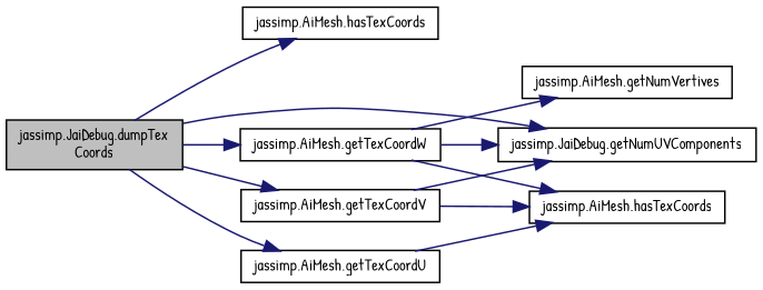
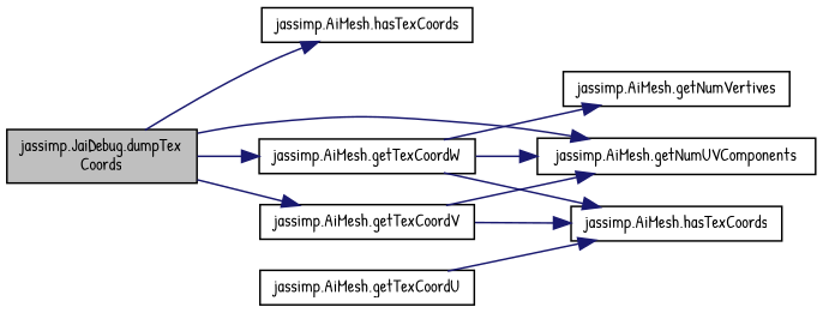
  digraph {
    fontname="Patrick Hand"
    rankdir=LR
    node [color=black fillcolor=white fontname="Patrick Hand" fontsize=10 shape=record style=filled]
    edge [color=midnightblue fontname="Patrick Hand" fontsize=10 labelfontname=Helvetica labelfontsize=10 style=solid]
    n1 [fillcolor=grey75 fontcolor=black height=0.2 label="jassimp.JaiDebug.dumpTex\lCoords" width=0.4]
    n2 [height=0.2 label="jassimp.AiMesh.hasTexCoords" width=0.4]
-   n3 [height=0.2 label="jassimp.JaiDebug.getNumUVComponents" width=0.4]
+   n3 [height=0.2 label="jassimp.AiMesh.getNumUVComponents" width=0.4]
    n4 [height=0.2 label="jassimp.AiMesh.getTexCoordU" width=0.4]
    n5 [height=0.2 label="jassimp.AiMesh.getTexCoordV" width=0.4]
    n6 [height=0.2 label="jassimp.AiMesh.getTexCoordW" width=0.4]
    n7 [height=0.2 label="jassimp.AiMesh.getNumVertives" width=0.4]
    n8 [height=0.2 label="jassimp.AiMesh.hasTexCoords" width=0.4]
    n1 -> n2
    n1 -> n3
-   n1 -> n4
    n1 -> n5
    n1 -> n6
    n4 -> n8
    n5 -> n3
    n5 -> n8
    n6 -> n3
    n6 -> n7
    n6 -> n8
  }
